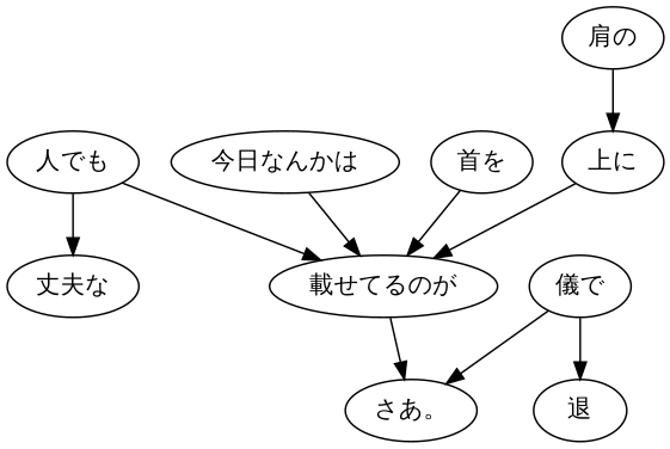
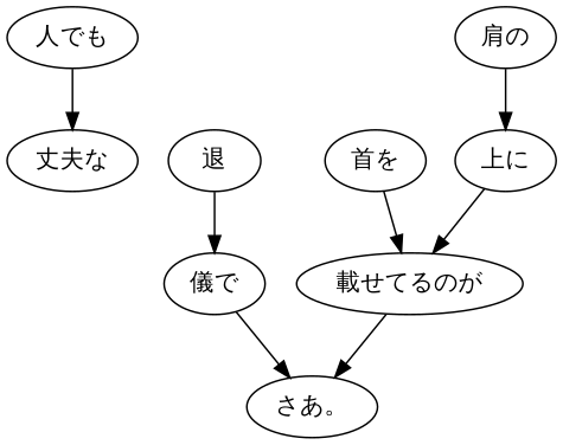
  digraph {
    n1 [label="丈夫な"]
    n2 [label="人でも"]
    n3 [label="載せてるのが"]
    n4 [label="さあ。"]
-   n5 [label="今日なんかは"]
    n6 [label="首を"]
    n7 [label="肩の"]
    n8 [label="上に"]
    n9 [label="退"]
    n10 [label="儀で"]
    n2 -> n1
-   n2 -> n3
    n3 -> n4
-   n5 -> n3
    n6 -> n3
    n7 -> n8
    n8 -> n3
-   n10 -> n9
+   n9 -> n10
    n10 -> n4
  }
